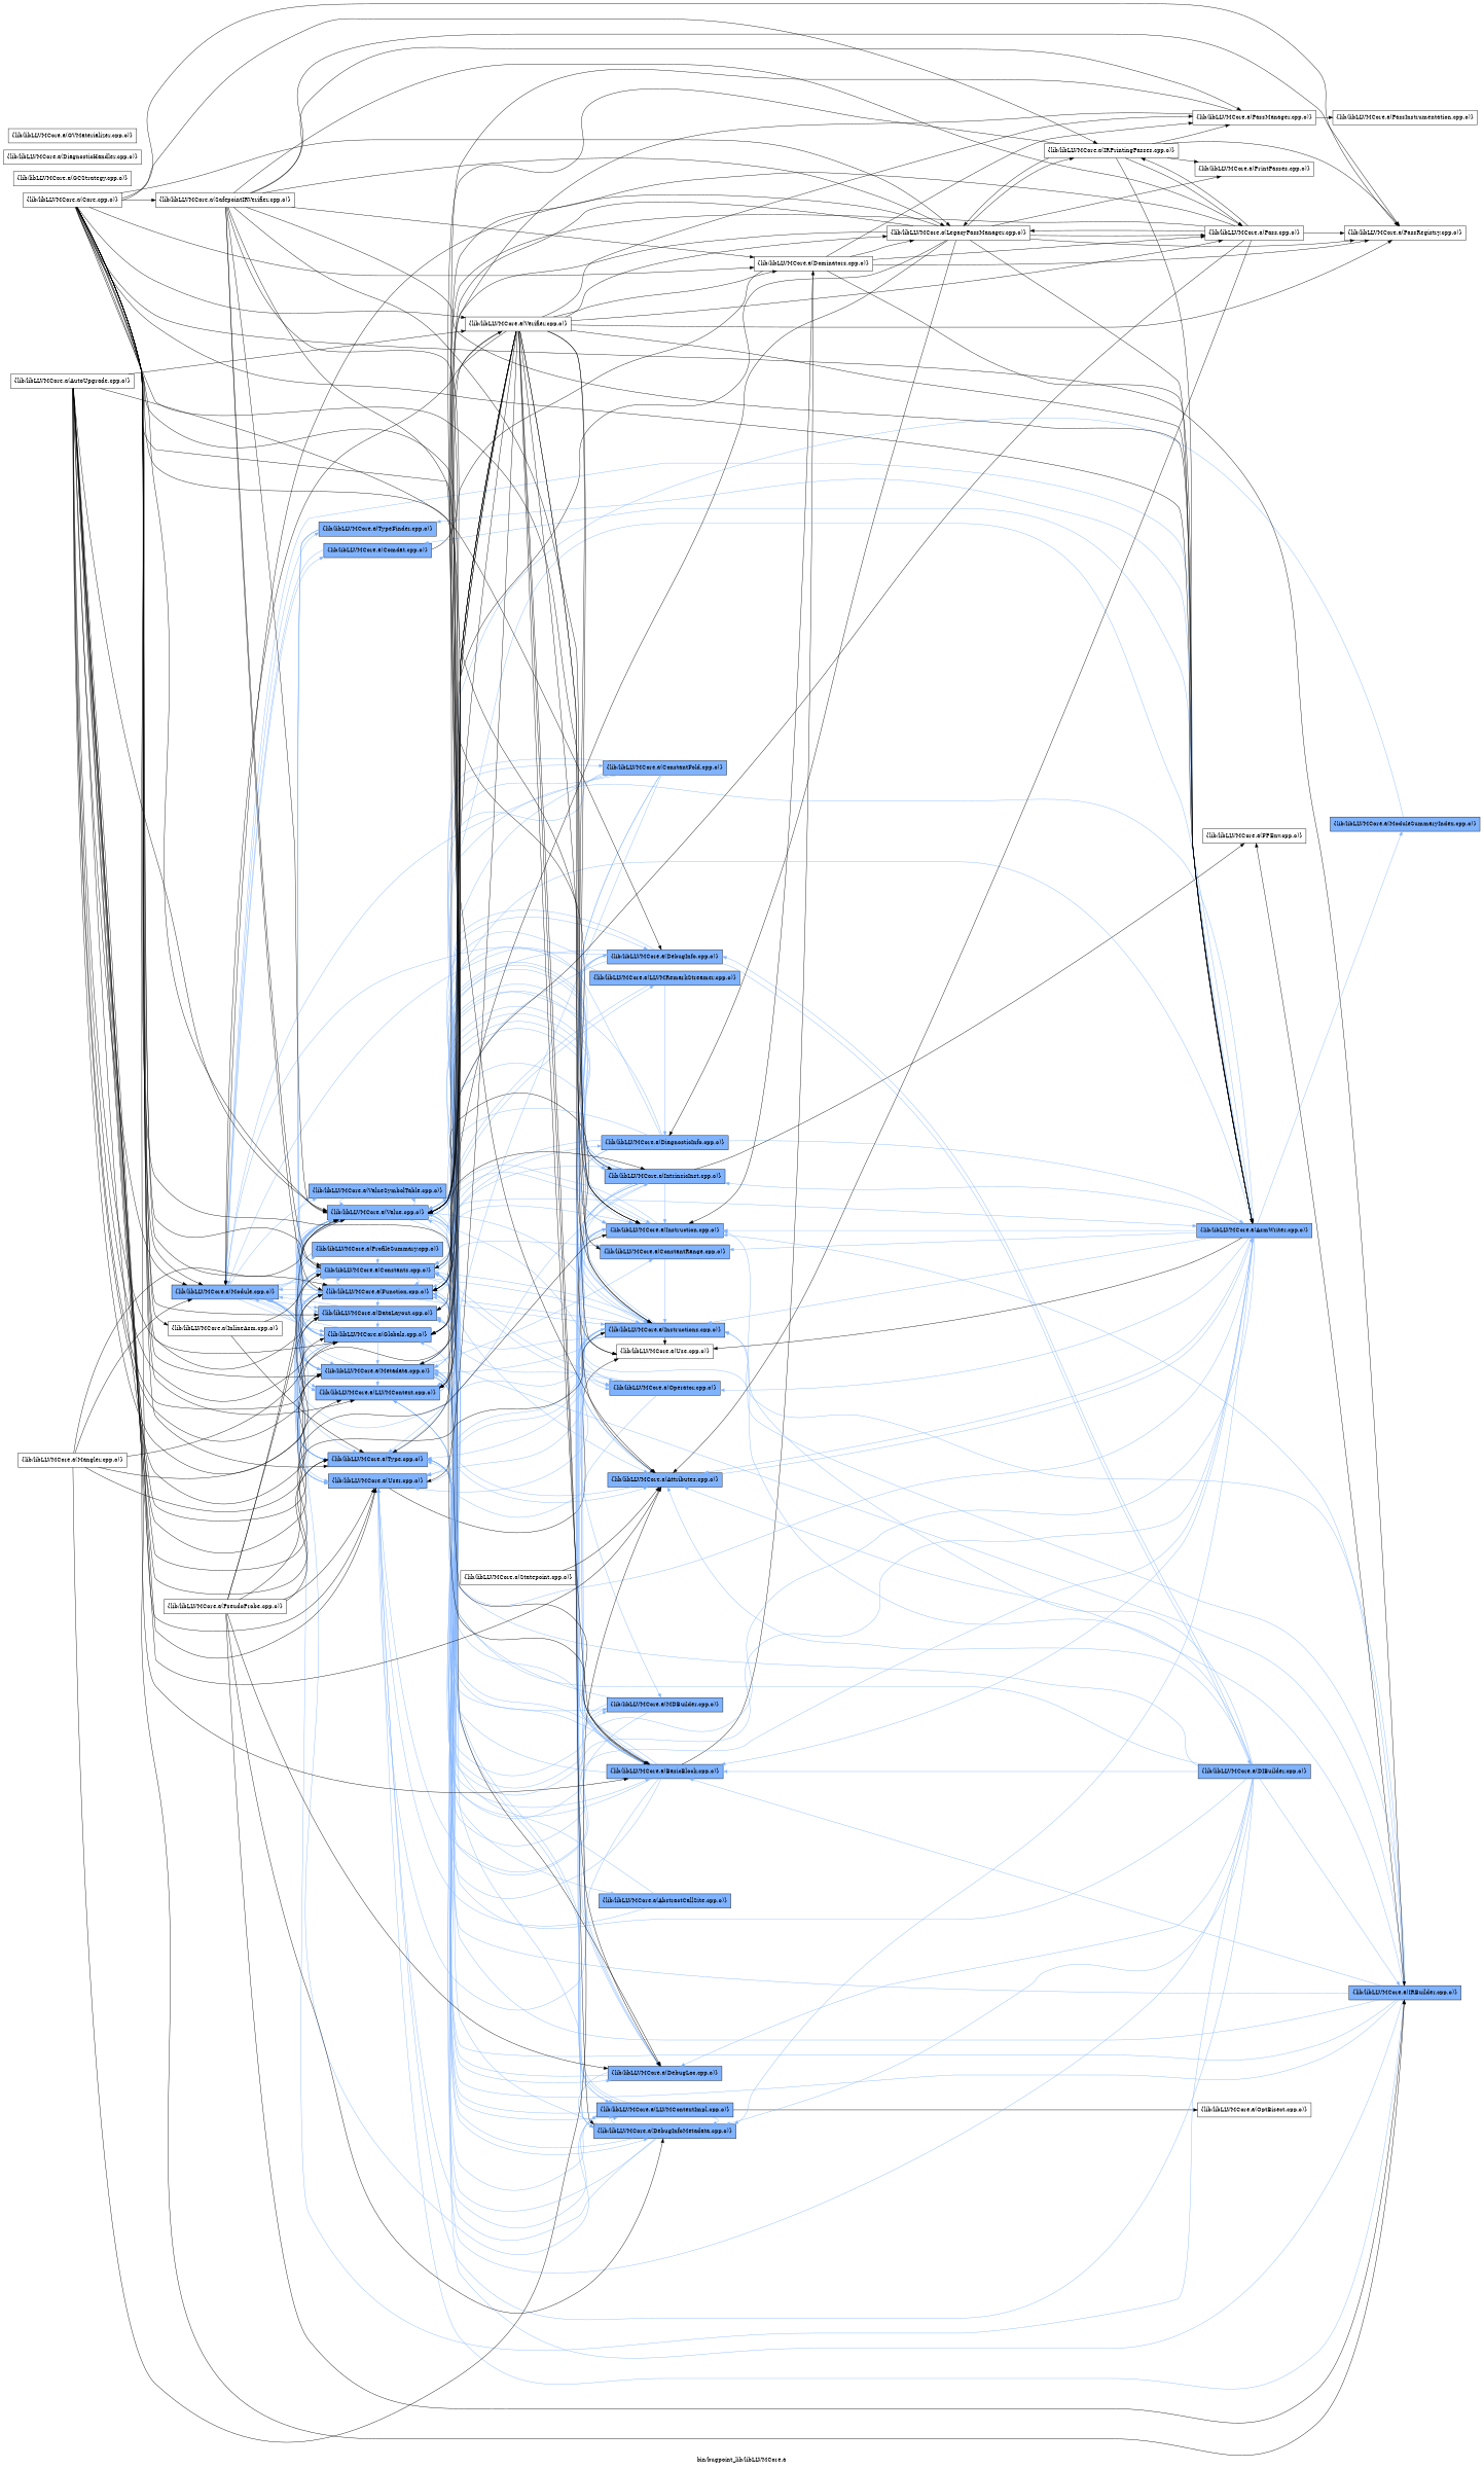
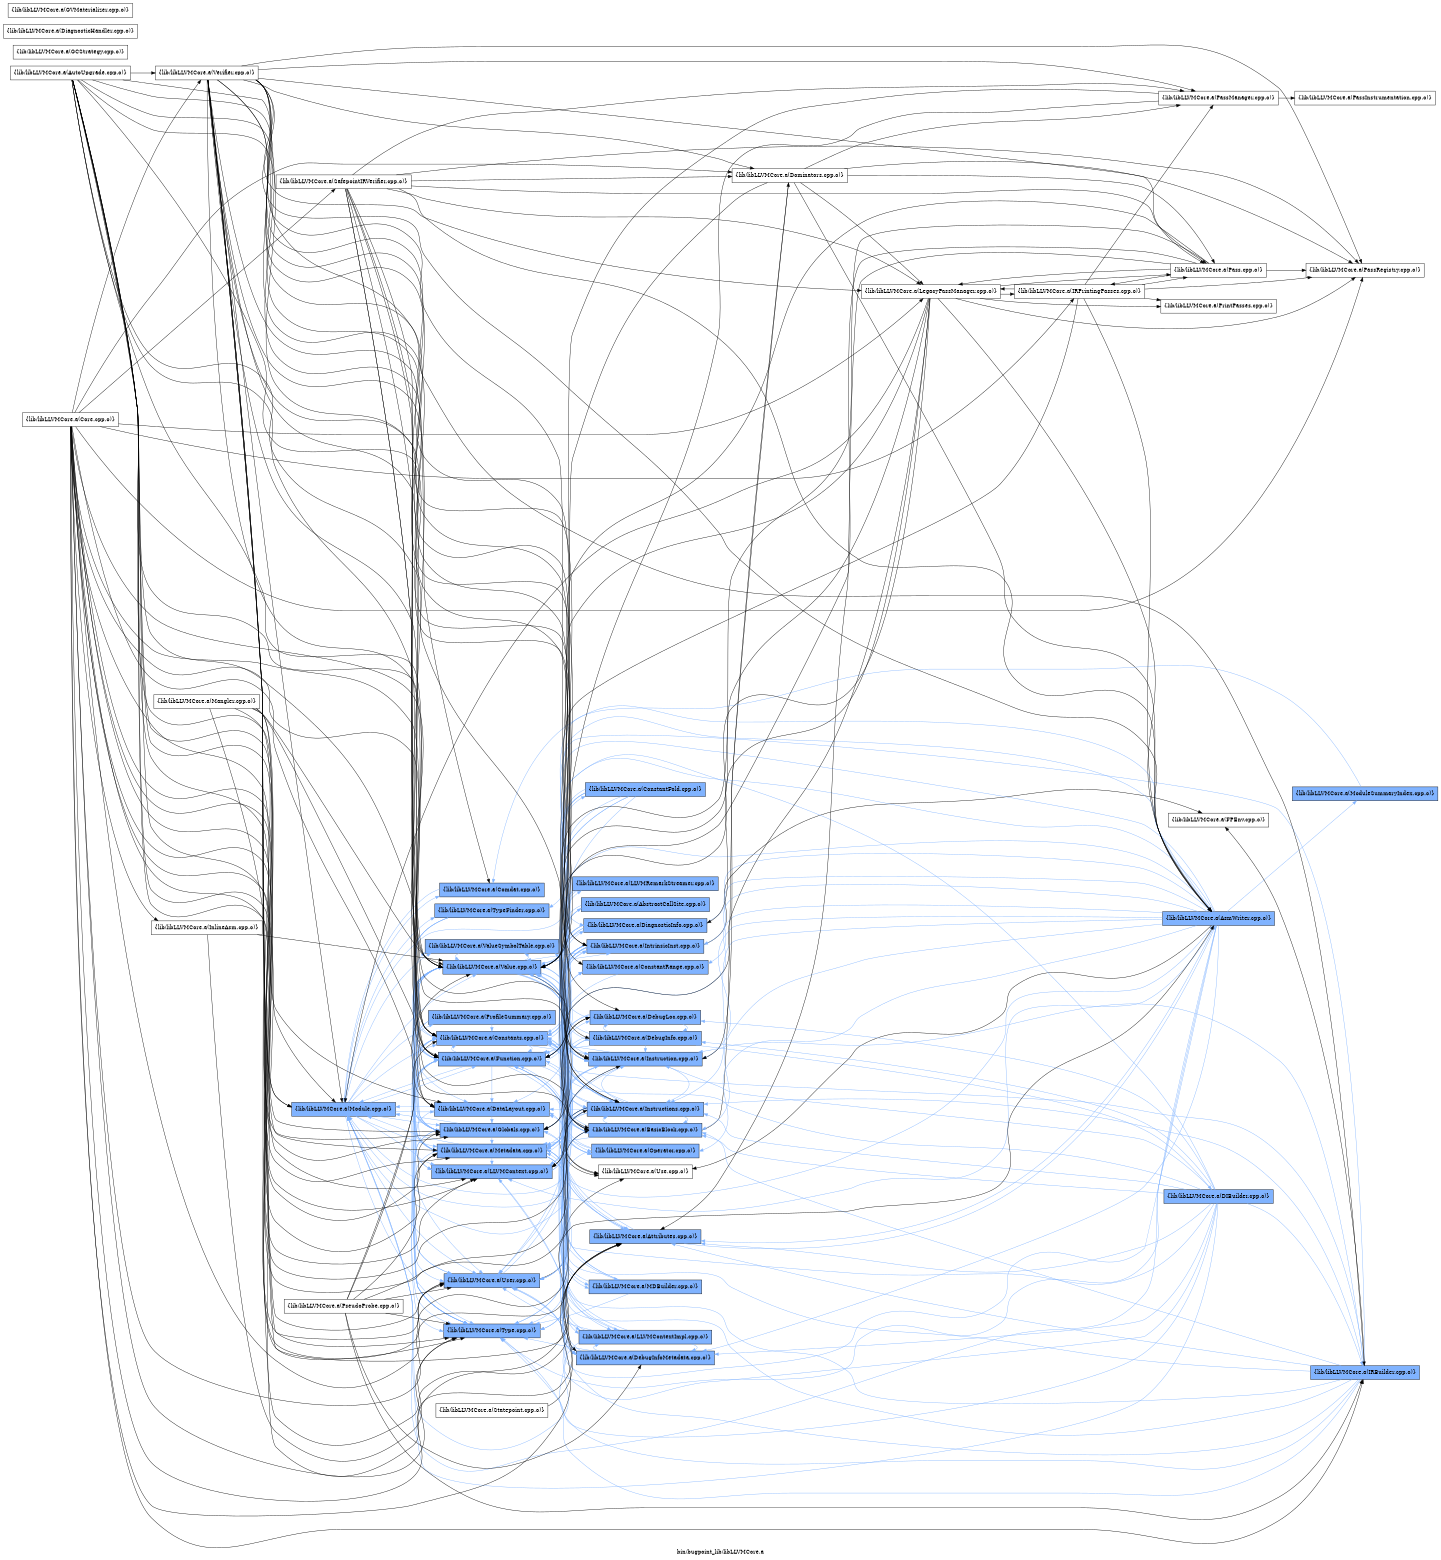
  digraph {
    label="bin/bugpoint_lib/libLLVMCore.a"
    rankdir=LR
    node [fillcolor="0.600000 0.5 1" group=1 shape=box style=filled]
    edge [color="0.600000 0.5 1"]
    n1 [label="{lib/libLLVMCore.a(Module.cpp.o)}"]
    n2 [label="{lib/libLLVMCore.a(LLVMContext.cpp.o)}"]
    n3 [label="{lib/libLLVMCore.a(Comdat.cpp.o)}"]
    n4 [label="{lib/libLLVMCore.a(Constants.cpp.o)}"]
    n5 [label="{lib/libLLVMCore.a(DataLayout.cpp.o)}"]
    n6 [label="{lib/libLLVMCore.a(Function.cpp.o)}"]
    n7 [label="{lib/libLLVMCore.a(Globals.cpp.o)}"]
    n8 [label="{lib/libLLVMCore.a(Metadata.cpp.o)}"]
    n9 [label="{lib/libLLVMCore.a(ProfileSummary.cpp.o)}"]
    n10 [label="{lib/libLLVMCore.a(Type.cpp.o)}"]
    n11 [label="{lib/libLLVMCore.a(TypeFinder.cpp.o)}"]
    n12 [label="{lib/libLLVMCore.a(User.cpp.o)}"]
    n13 [label="{lib/libLLVMCore.a(Value.cpp.o)}"]
    n14 [label="{lib/libLLVMCore.a(ValueSymbolTable.cpp.o)}"]
    n15 [label="{lib/libLLVMCore.a(LLVMContextImpl.cpp.o)}"]
    n16 [label="{lib/libLLVMCore.a(LLVMRemarkStreamer.cpp.o)}"]
    n17 [label="{lib/libLLVMCore.a(DiagnosticInfo.cpp.o)}"]
    n18 [label="{lib/libLLVMCore.a(Instruction.cpp.o)}"]
    n19 [label="{lib/libLLVMCore.a(Instructions.cpp.o)}"]
    n20 [label="{lib/libLLVMCore.a(ConstantFold.cpp.o)}"]
    n21 [label="{lib/libLLVMCore.a(Operator.cpp.o)}"]
    n22 [label="{lib/libLLVMCore.a(IntrinsicInst.cpp.o)}"]
    n23 [label="{lib/libLLVMCore.a(AbstractCallSite.cpp.o)}"]
    n24 [label="{lib/libLLVMCore.a(Attributes.cpp.o)}"]
    n25 [label="{lib/libLLVMCore.a(BasicBlock.cpp.o)}"]
    n26 [label="{lib/libLLVMCore.a(MDBuilder.cpp.o)}"]
    n27 [label="{lib/libLLVMCore.a(ConstantRange.cpp.o)}"]
    n28 [label="{lib/libLLVMCore.a(DebugInfoMetadata.cpp.o)}"]
    n29 [label="{lib/libLLVMCore.a(DebugLoc.cpp.o)}"]
    n30 [group=0 label="{lib/libLLVMCore.a(Use.cpp.o)}" fillcolor="" style=""]
    n31 [label="{lib/libLLVMCore.a(DebugInfo.cpp.o)}"]
-   n32 [group=0 label="{lib/libLLVMCore.a(OptBisect.cpp.o)}" fillcolor="" style=""]
    n33 [label="{lib/libLLVMCore.a(AsmWriter.cpp.o)}"]
    n34 [group=0 label="{lib/libLLVMCore.a(FPEnv.cpp.o)}" fillcolor="" style=""]
    n35 [label="{lib/libLLVMCore.a(DIBuilder.cpp.o)}"]
    n36 [group=0 label="{lib/libLLVMCore.a(Dominators.cpp.o)}" fillcolor="" style=""]
    n37 [label="{lib/libLLVMCore.a(ModuleSummaryIndex.cpp.o)}"]
    n38 [label="{lib/libLLVMCore.a(IRBuilder.cpp.o)}"]
    n39 [group=0 label="{lib/libLLVMCore.a(Verifier.cpp.o)}" fillcolor="" style=""]
    n40 [group=0 label="{lib/libLLVMCore.a(LegacyPassManager.cpp.o)}" fillcolor="" style=""]
    n41 [group=0 label="{lib/libLLVMCore.a(Pass.cpp.o)}" fillcolor="" style=""]
    n42 [group=0 label="{lib/libLLVMCore.a(PassManager.cpp.o)}" fillcolor="" style=""]
    n43 [group=0 label="{lib/libLLVMCore.a(PassRegistry.cpp.o)}" fillcolor="" style=""]
    n44 [group=0 label="{lib/libLLVMCore.a(IRPrintingPasses.cpp.o)}" fillcolor="" style=""]
    n45 [group=0 label="{lib/libLLVMCore.a(PrintPasses.cpp.o)}" fillcolor="" style=""]
    n46 [group=0 label="{lib/libLLVMCore.a(PassInstrumentation.cpp.o)}" fillcolor="" style=""]
    n47 [group=0 label="{lib/libLLVMCore.a(Core.cpp.o)}" fillcolor="" style=""]
    n48 [group=0 label="{lib/libLLVMCore.a(InlineAsm.cpp.o)}" fillcolor="" style=""]
    n49 [group=0 label="{lib/libLLVMCore.a(SafepointIRVerifier.cpp.o)}" fillcolor="" style=""]
    n50 [group=0 label="{lib/libLLVMCore.a(Mangler.cpp.o)}" fillcolor="" style=""]
    n51 [group=0 label="{lib/libLLVMCore.a(GCStrategy.cpp.o)}" fillcolor="" style=""]
    n52 [group=0 label="{lib/libLLVMCore.a(DiagnosticHandler.cpp.o)}" fillcolor="" style=""]
    n53 [group=0 label="{lib/libLLVMCore.a(AutoUpgrade.cpp.o)}" fillcolor="" style=""]
    n54 [group=0 label="{lib/libLLVMCore.a(PseudoProbe.cpp.o)}" fillcolor="" style=""]
    n55 [group=0 label="{lib/libLLVMCore.a(Statepoint.cpp.o)}" fillcolor="" style=""]
    n56 [group=0 label="{lib/libLLVMCore.a(GVMaterializer.cpp.o)}" fillcolor="" style=""]
    subgraph sub_1 {
      rank=same
      n1
    }
    subgraph sub_2 {
      rank=same
      n2
      n3
      n4
      n5
      n6
      n7
      n8
      n9
      n10
      n11
      n12
      n13
      n14
    }
    subgraph sub_3 {
      rank=same
      n15
      n16
      n17
      n18
      n19
      n20
      n21
      n22
      n23
      n24
      n25
      n26
      n27
      n28
      n29
      n30
      n31
    }
    subgraph sub_4 {
      rank=same
-     n32
      n33
      n34
      n35
    }
    subgraph sub_5 {
      rank=same
      n1
    }
    subgraph sub_6 {
      rank=same
      n2
      n3
      n4
      n5
      n6
      n7
      n8
      n9
      n10
      n11
      n12
      n13
      n14
    }
    subgraph sub_7 {
      rank=same
      n15
      n16
      n17
      n18
      n19
      n20
      n21
      n22
      n23
      n24
      n25
      n26
      n27
      n28
      n29
      n30
      n31
    }
    subgraph sub_8 {
      rank=same
-     n32
      n33
      n34
      n35
    }
    n1 -> n2
    n1 -> n3
    n1 -> n4
    n1 -> n5
    n1 -> n6
    n1 -> n7
    n1 -> n8
    n1 -> n9
    n1 -> n10
    n1 -> n11
    n1 -> n12
    n1 -> n13
    n1 -> n14
    n2 -> n15
    n2 -> n16
    n2 -> n17
    n3 -> n1
    n4 -> n6
    n4 -> n7
    n4 -> n12
    n4 -> n13
    n4 -> n18
    n4 -> n19
    n4 -> n20
    n4 -> n21
    n5 -> n1
    n5 -> n7
    n5 -> n10
    n6 -> n1
    n6 -> n2
    n6 -> n4
    n6 -> n5
    n6 -> n7
    n6 -> n8
    n6 -> n10
    n6 -> n12
    n6 -> n13
    n6 -> n14
    n6 -> n19
    n6 -> n22
    n6 -> n23
    n6 -> n24
    n6 -> n25
    n6 -> n26
    n7 -> n1
    n7 -> n4
    n7 -> n6
    n7 -> n8
    n7 -> n10
    n7 -> n12
    n7 -> n13
    n7 -> n27
    n7 -> n33
    n8 -> n1
    n8 -> n2
    n8 -> n4
    n8 -> n10
    n8 -> n13
    n8 -> n15
    n8 -> n26
    n8 -> n27
    n8 -> n28
    n8 -> n29
    n9 -> n4
    n9 -> n8
    n9 -> n10
    n10 -> n4
    n11 -> n6
    n11 -> n7
    n11 -> n8
    n12 -> n22
    n12 -> n30 [color=""]
    n13 -> n2
    n13 -> n4
    n13 -> n5
    n13 -> n6
    n13 -> n7
    n13 -> n8
    n13 -> n10
    n13 -> n12
    n13 -> n14
    n13 -> n15
    n13 -> n18
    n13 -> n19
    n13 -> n21
    n13 -> n22
    n13 -> n24
    n13 -> n25
    n13 -> n30 [color=""]
    n13 -> n31
    n14 -> n13
    n15 -> n1
    n15 -> n4
    n15 -> n8
    n15 -> n12
    n15 -> n13
    n15 -> n28
-   n15 -> n32 [color=""]
    n16 -> n2
    n16 -> n13
    n16 -> n17
    n17 -> n2
    n17 -> n6
    n17 -> n8
    n17 -> n13
    n17 -> n18
    n17 -> n29
    n17 -> n33
    n18 -> n4
    n18 -> n8
    n18 -> n12
    n18 -> n13
    n18 -> n19
    n18 -> n24
    n18 -> n25
    n19 -> n1
    n19 -> n4
    n19 -> n5
    n19 -> n6
    n19 -> n8
    n19 -> n10
    n19 -> n12
    n19 -> n13
    n19 -> n15
    n19 -> n18
    n19 -> n21
    n19 -> n24
    n19 -> n25
    n19 -> n26
    n19 -> n30 [color=""]
    n20 -> n1
    n20 -> n4
    n20 -> n6
    n20 -> n7
    n20 -> n10
    n20 -> n13
    n20 -> n19
    n20 -> n21
    n21 -> n4
    n21 -> n5
    n21 -> n10
    n22 -> n1
    n22 -> n4
    n22 -> n5
    n22 -> n6
    n22 -> n8
    n22 -> n10
    n22 -> n12
    n22 -> n13
    n22 -> n18
    n22 -> n19
    n22 -> n25
    n22 -> n28
    n22 -> n34 [color=""]
    n23 -> n4
    n23 -> n12
+   n23 -> n19
    n24 -> n6
    n24 -> n33
    n25 -> n4
    n25 -> n8
    n25 -> n10
    n25 -> n12
    n25 -> n13
    n25 -> n14
    n25 -> n18
    n25 -> n19
    n25 -> n36 [color=""]
    n26 -> n4
    n26 -> n8
    n26 -> n10
    n26 -> n13
    n27 -> n19
    n28 -> n2
-   n28 -> n4
+   n4 -> n28
    n28 -> n8
    n28 -> n10
    n28 -> n15
    n29 -> n8
    n29 -> n28
    n29 -> n31
    n31 -> n1
    n31 -> n6
    n31 -> n8
    n31 -> n13
    n31 -> n18
    n31 -> n28
    n31 -> n29
    n31 -> n35
    n33 -> n1
    n33 -> n2
    n33 -> n3
    n33 -> n4
    n33 -> n6
    n33 -> n8
    n33 -> n10
    n33 -> n11
    n33 -> n12
    n33 -> n13
    n33 -> n18
    n33 -> n19
    n33 -> n21
    n33 -> n22
    n33 -> n24
    n33 -> n25
    n33 -> n27
    n33 -> n28
    n33 -> n30 [color=""]
    n33 -> n37
    n35 -> n1
    n35 -> n4
    n35 -> n6
    n35 -> n10
    n35 -> n12
    n35 -> n13
    n35 -> n18
    n35 -> n19
    n35 -> n24
    n35 -> n25
    n35 -> n28
    n35 -> n29
    n35 -> n31
    n35 -> n38
    n36 -> n13 [color=""]
    n36 -> n18 [color=""]
    n36 -> n33 [color=""]
    n36 -> n40 [color=""]
    n36 -> n41 [color=""]
    n36 -> n42 [color=""]
    n36 -> n43 [color=""]
    n37 -> n13
    n38 -> n4
    n38 -> n5
    n38 -> n6
    n38 -> n7
    n38 -> n8
    n38 -> n10
    n38 -> n12
    n38 -> n13
    n38 -> n18
    n38 -> n19
    n38 -> n24
    n38 -> n25
    n38 -> n34 [color=""]
    n39 -> n1 [color=""]
    n39 -> n2 [color=""]
-   n3 -> n39 [color=""]
+   n39 -> n3 [color=""]
    n39 -> n4 [color=""]
    n39 -> n5 [color=""]
    n39 -> n6 [color=""]
    n39 -> n7 [color=""]
    n39 -> n8 [color=""]
    n39 -> n10 [color=""]
    n39 -> n12 [color=""]
    n39 -> n13 [color=""]
    n39 -> n18 [color=""]
    n39 -> n19 [color=""]
    n39 -> n22 [color=""]
    n39 -> n24 [color=""]
    n39 -> n25 [color=""]
    n39 -> n27 [color=""]
    n39 -> n28 [color=""]
    n39 -> n29 [color=""]
    n39 -> n33 [color=""]
    n39 -> n36 [color=""]
    n39 -> n40 [color=""]
    n39 -> n41 [color=""]
    n39 -> n42 [color=""]
    n39 -> n43 [color=""]
    n40 -> n1 [color=""]
    n40 -> n2 [color=""]
    n40 -> n6 [color=""]
    n40 -> n7 [color=""]
    n40 -> n13 [color=""]
    n40 -> n17 [color=""]
    n40 -> n33 [color=""]
    n40 -> n41 [color=""]
    n40 -> n43 [color=""]
    n40 -> n44 [color=""]
    n40 -> n45 [color=""]
    n41 -> n2 [color=""]
    n41 -> n6 [color=""]
    n41 -> n13 [color=""]
    n41 -> n24 [color=""]
    n41 -> n40 [color=""]
    n41 -> n43 [color=""]
    n41 -> n44 [color=""]
    n42 -> n7 [color=""]
    n42 -> n13 [color=""]
    n42 -> n46 [color=""]
    n44 -> n13 [color=""]
    n44 -> n33 [color=""]
    n44 -> n40 [color=""]
    n44 -> n41 [color=""]
    n44 -> n42 [color=""]
    n44 -> n43 [color=""]
    n44 -> n45 [color=""]
    n47 -> n1 [color=""]
    n47 -> n2 [color=""]
    n47 -> n4 [color=""]
    n47 -> n5 [color=""]
    n47 -> n6 [color=""]
    n47 -> n7 [color=""]
    n47 -> n8 [color=""]
    n47 -> n10 [color=""]
    n47 -> n12 [color=""]
    n47 -> n13 [color=""]
    n47 -> n18 [color=""]
    n47 -> n19 [color=""]
    n47 -> n24 [color=""]
    n47 -> n25 [color=""]
    n47 -> n29 [color=""]
    n47 -> n33 [color=""]
    n47 -> n36 [color=""]
    n47 -> n38 [color=""]
    n47 -> n39 [color=""]
    n47 -> n40 [color=""]
    n47 -> n43 [color=""]
    n47 -> n44 [color=""]
    n47 -> n48 [color=""]
    n47 -> n49 [color=""]
    n48 -> n10 [color=""]
    n48 -> n13 [color=""]
    n49 -> n4 [color=""]
    n49 -> n6 [color=""]
    n49 -> n13 [color=""]
    n49 -> n18 [color=""]
    n49 -> n25 [color=""]
    n49 -> n30 [color=""]
    n49 -> n33 [color=""]
    n49 -> n36 [color=""]
    n49 -> n40 [color=""]
    n49 -> n41 [color=""]
    n49 -> n42 [color=""]
    n49 -> n43 [color=""]
    n50 -> n1 [color=""]
    n50 -> n5 [color=""]
    n50 -> n6 [color=""]
    n50 -> n7 [color=""]
    n50 -> n13 [color=""]
    n50 -> n24 [color=""]
    n53 -> n1 [color=""]
    n53 -> n2 [color=""]
    n53 -> n4 [color=""]
    n53 -> n5 [color=""]
    n53 -> n6 [color=""]
    n53 -> n7 [color=""]
    n53 -> n8 [color=""]
    n53 -> n10 [color=""]
    n53 -> n12 [color=""]
    n53 -> n13 [color=""]
    n53 -> n18 [color=""]
    n53 -> n19 [color=""]
    n53 -> n22 [color=""]
    n53 -> n24 [color=""]
    n53 -> n25 [color=""]
    n53 -> n31 [color=""]
    n53 -> n38 [color=""]
    n53 -> n39 [color=""]
    n54 -> n4 [color=""]
    n54 -> n8 [color=""]
    n54 -> n10 [color=""]
    n54 -> n12 [color=""]
    n54 -> n13 [color=""]
    n54 -> n28 [color=""]
    n54 -> n29 [color=""]
    n54 -> n38 [color=""]
    n55 -> n24 [color=""]
  }
